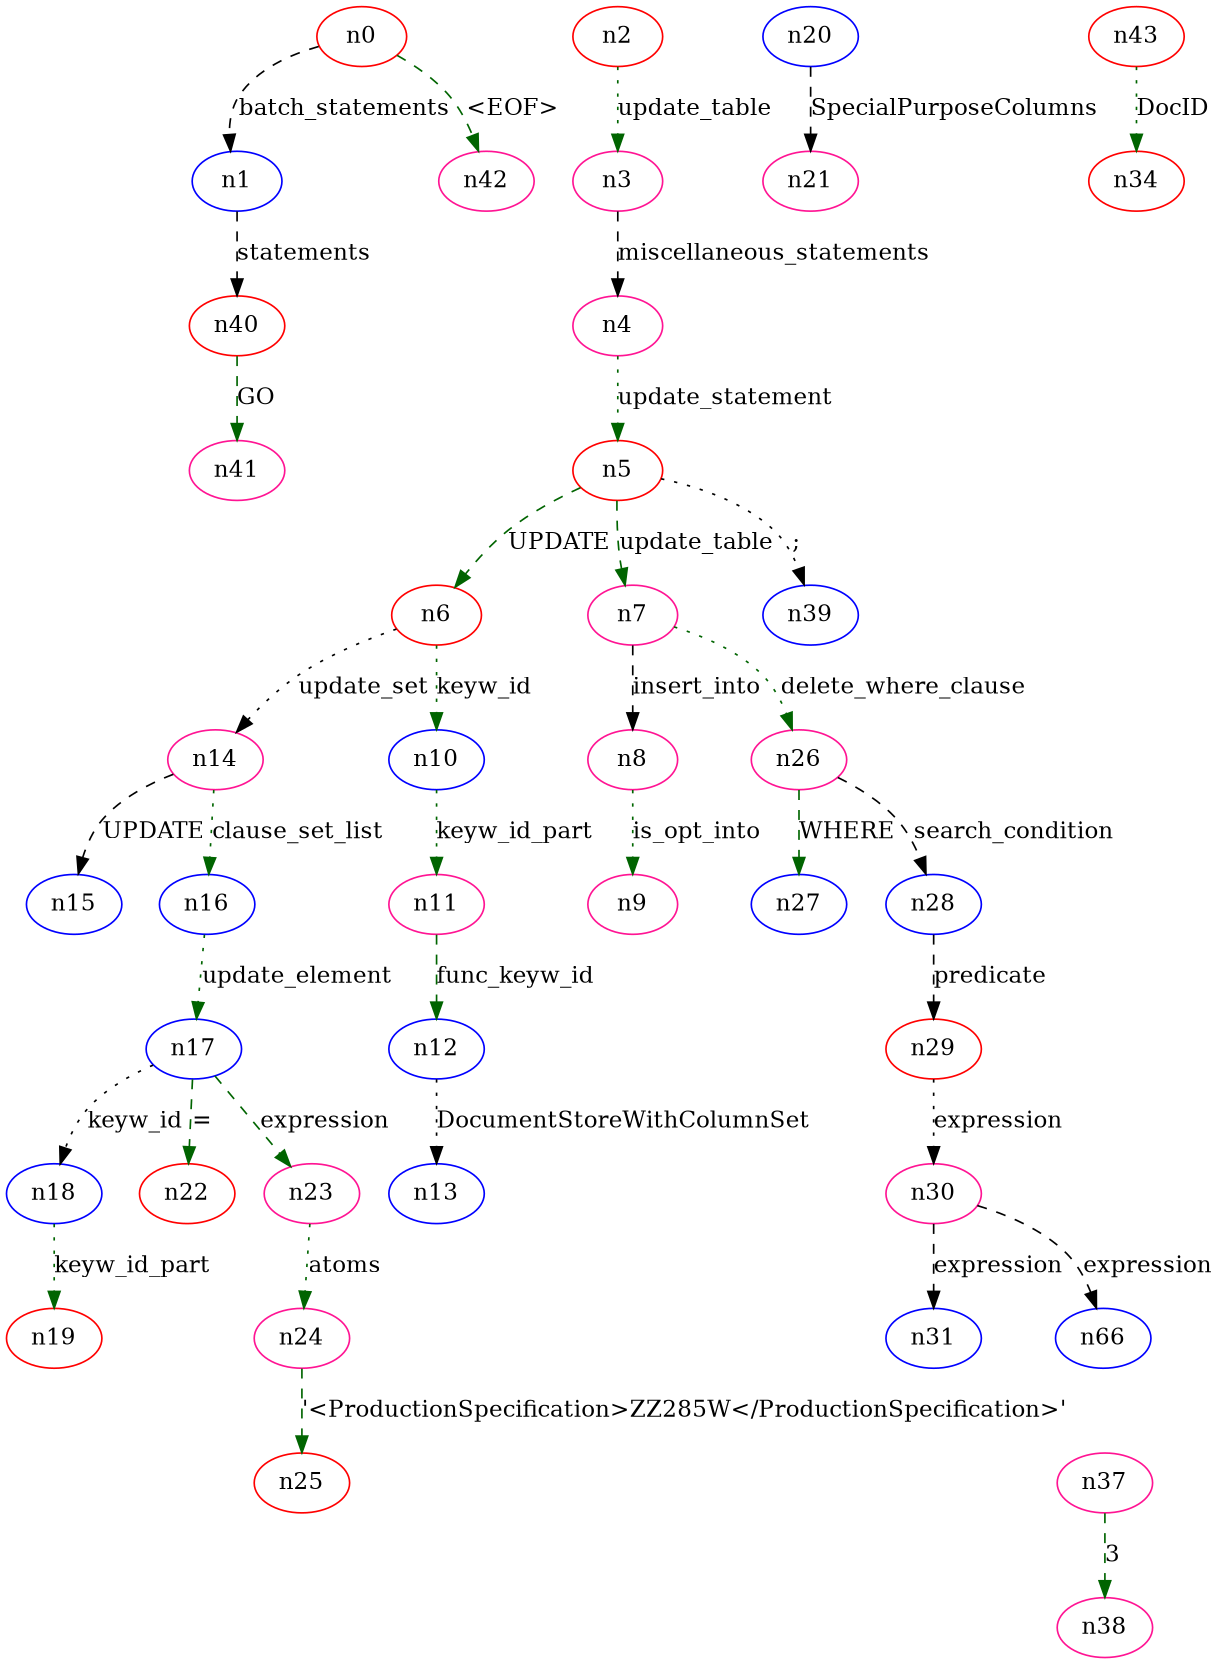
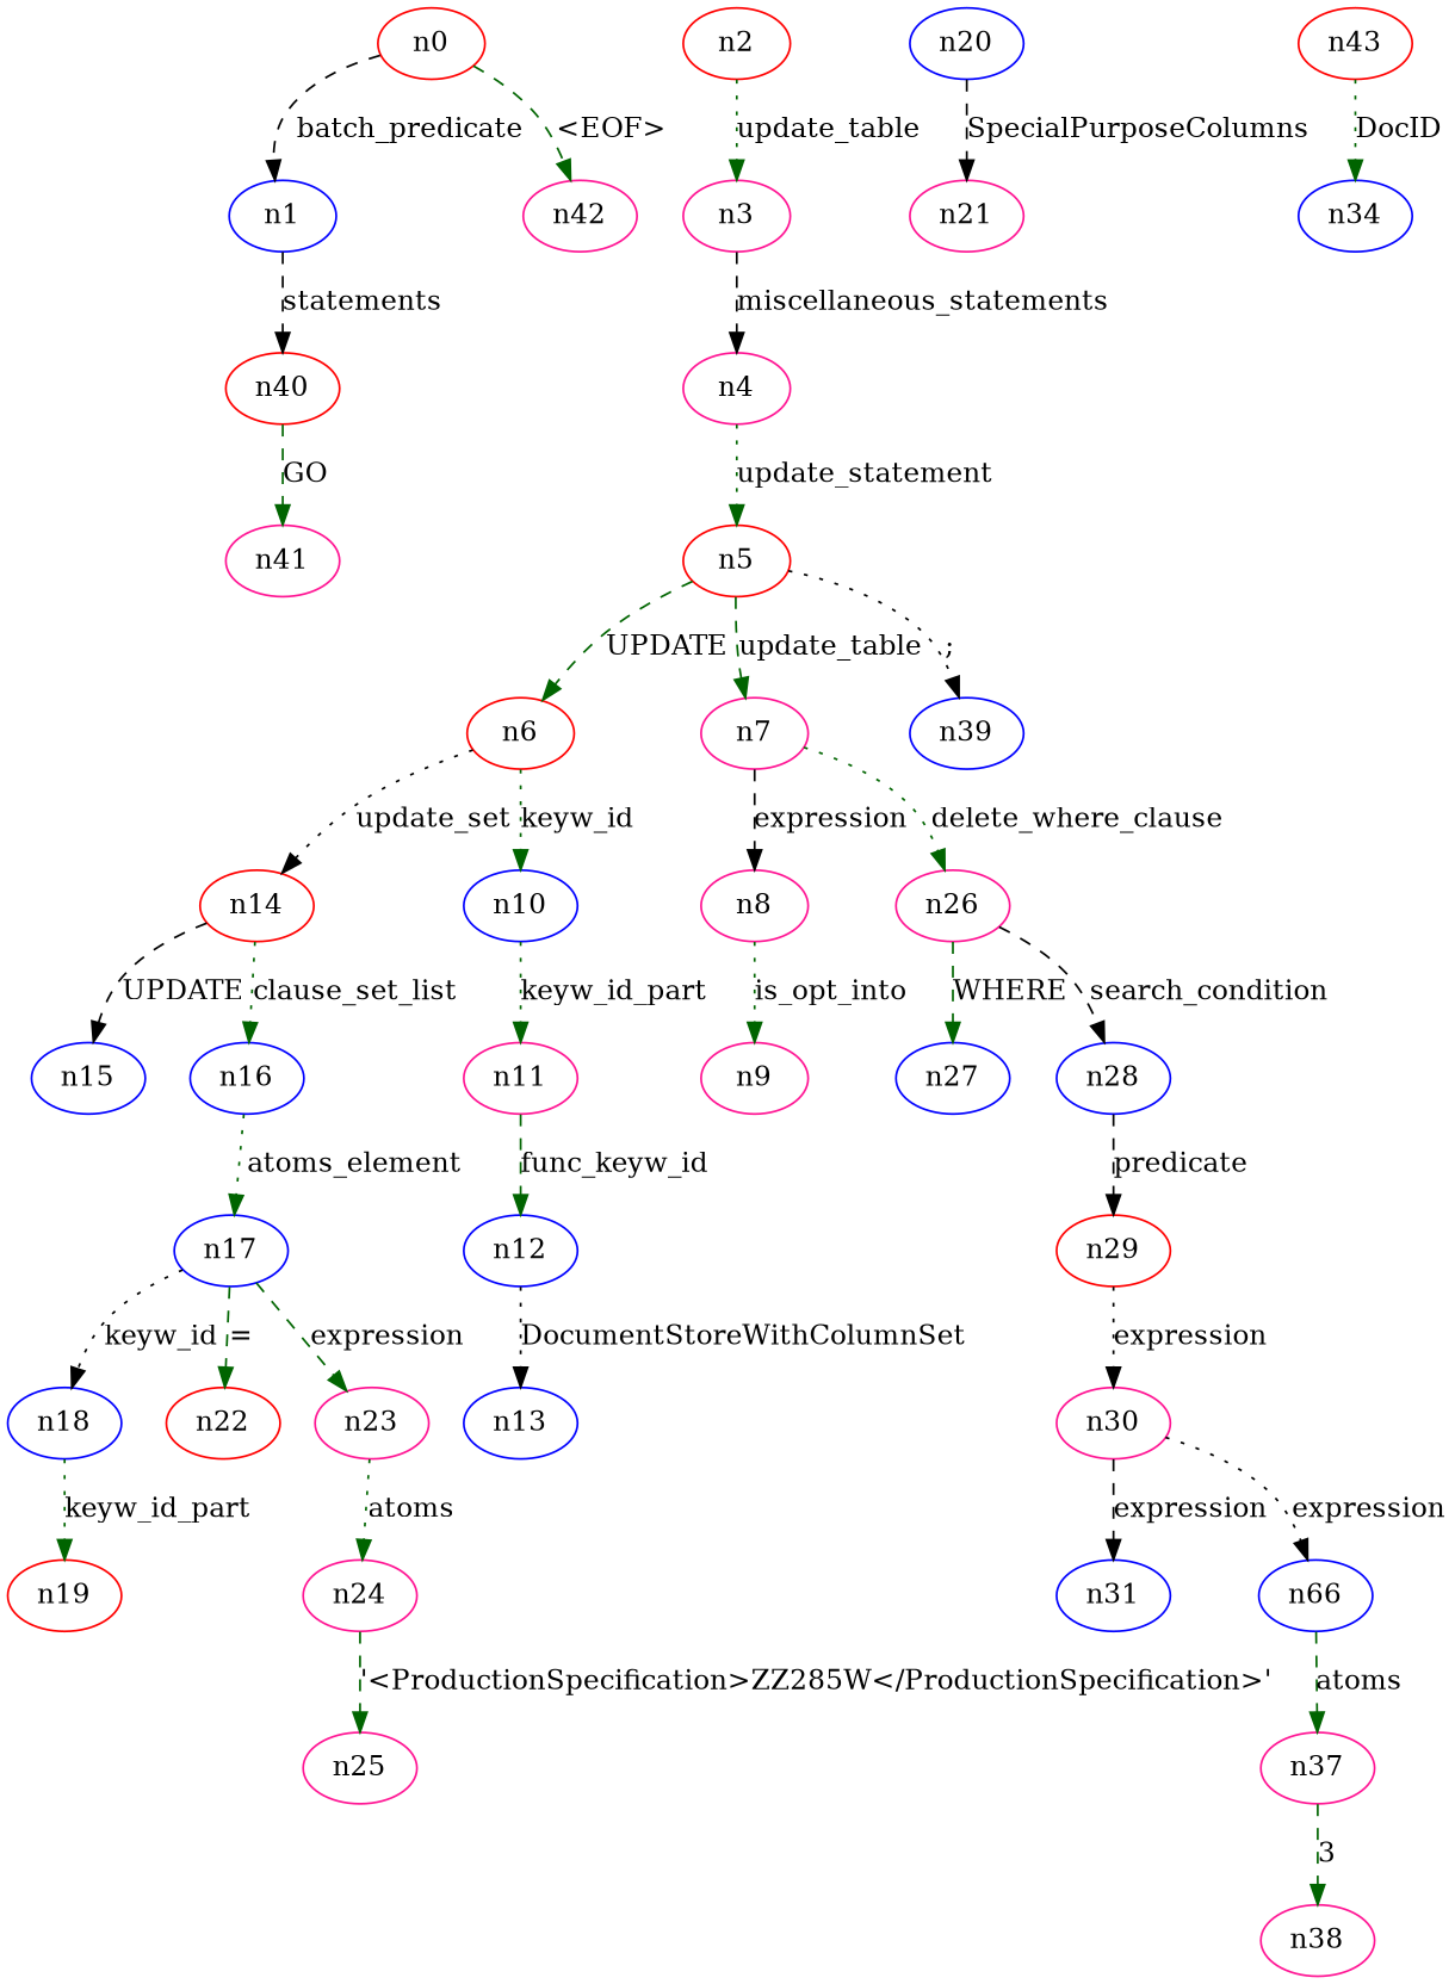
  digraph {
    node [color=deeppink]
    edge [color=darkgreen style=dashed]
    n0 [color=red]
    n1 [color=blue]
    n42
    n40 [color=red]
    n2 [color=red]
    n3
    n41
    n4
    n5 [color=red]
    n6 [color=red]
    n7
    n39 [color=blue]
-   n14
+   n14 [color=red]
    n10 [color=blue]
    n8
    n26
    n9
    n15 [color=blue]
    n16 [color=blue]
    n27 [color=blue]
    n28 [color=blue]
    n11
    n12 [color=blue]
    n13 [color=blue]
    n17 [color=blue]
    n18 [color=blue]
    n22 [color=red]
    n23
    n19 [color=red]
    n24
    n21
    n20 [color=blue]
-   n25 [color=red]
+   n25
    n29 [color=red]
    n30
    n31 [color=blue]
    n36 [color=blue label=n66]
    n37
    n33 [color=red label=n43]
-   n34 [color=red]
+   n34 [color=blue]
    n38
-   n0 -> n1 [color=black label=batch_statements]
+   n0 -> n1 [color=black label=batch_predicate]
    n0 -> n42 [label="<EOF>"]
    n1 -> n40 [color=black label=statements]
    n40 -> n41 [label=GO]
    n2 -> n3 [label=update_table style=dotted]
    n3 -> n4 [color=black label=miscellaneous_statements]
    n4 -> n5 [label=update_statement style=dotted]
    n5 -> n6 [label=UPDATE]
    n5 -> n7 [label=update_table]
    n5 -> n39 [color=black label=";" style=dotted]
    n6 -> n14 [color=black label=update_set style=dotted]
    n6 -> n10 [label=keyw_id style=dotted]
-   n7 -> n8 [color=black label=insert_into]
+   n7 -> n8 [color=black label=expression]
    n7 -> n26 [label=delete_where_clause style=dotted]
    n14 -> n15 [color=black label=UPDATE]
    n14 -> n16 [label=clause_set_list style=dotted]
    n10 -> n11 [label=keyw_id_part style=dotted]
    n8 -> n9 [label=is_opt_into style=dotted]
    n26 -> n27 [label=WHERE]
    n26 -> n28 [color=black label=search_condition]
-   n16 -> n17 [label=update_element style=dotted]
+   n16 -> n17 [label=atoms_element style=dotted]
    n28 -> n29 [color=black label=predicate]
    n11 -> n12 [label=func_keyw_id]
    n12 -> n13 [color=black label=DocumentStoreWithColumnSet style=dotted]
    n17 -> n18 [color=black label=keyw_id style=dotted]
    n17 -> n22 [label="="]
    n17 -> n23 [label=expression]
    n18 -> n19 [label=keyw_id_part style=dotted]
    n23 -> n24 [label=atoms style=dotted]
    n24 -> n25 [label="'<ProductionSpecification>ZZ285W</ProductionSpecification>'"]
    n20 -> n21 [color=black label=SpecialPurposeColumns]
    n29 -> n30 [color=black label=expression style=dotted]
    n30 -> n31 [color=black label=expression]
-   n30 -> n36 [color=black label=expression]
+   n30 -> n36 [color=black label=expression style=dotted]
+   n36 -> n37 [label=atoms]
    n37 -> n38 [label=3]
    n33 -> n34 [label=DocID style=dotted]
  }
